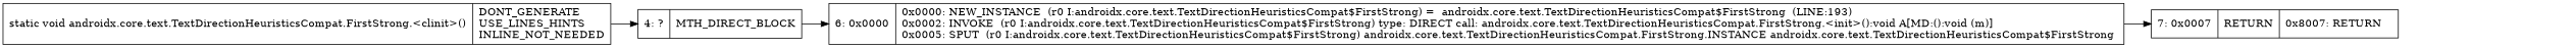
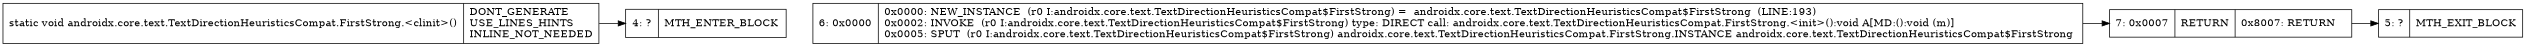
  digraph {
    rankdir=LR
    node [shape=record]
-   n1 [label="{4\:\ ?|MTH_DIRECT_BLOCK\l}"]
+   n1 [label="{4\:\ ?|MTH_ENTER_BLOCK\l}"]
    n2 [label="{6\:\ 0x0000|0x0000: NEW_INSTANCE  (r0 I:androidx.core.text.TextDirectionHeuristicsCompat$FirstStrong) =  androidx.core.text.TextDirectionHeuristicsCompat$FirstStrong  (LINE:193)\l0x0002: INVOKE  (r0 I:androidx.core.text.TextDirectionHeuristicsCompat$FirstStrong) type: DIRECT call: androidx.core.text.TextDirectionHeuristicsCompat.FirstStrong.\<init\>():void A[MD:():void (m)]\l0x0005: SPUT  (r0 I:androidx.core.text.TextDirectionHeuristicsCompat$FirstStrong) androidx.core.text.TextDirectionHeuristicsCompat.FirstStrong.INSTANCE androidx.core.text.TextDirectionHeuristicsCompat$FirstStrong \l}"]
    n3 [label="{7\:\ 0x0007|RETURN\l|0x8007: RETURN   \l}"]
+   n4 [label="{5\:\ ?|MTH_EXIT_BLOCK\l}"]
    n5 [label="{static void androidx.core.text.TextDirectionHeuristicsCompat.FirstStrong.\<clinit\>()  | DONT_GENERATE\lUSE_LINES_HINTS\lINLINE_NOT_NEEDED\l}"]
-   n1 -> n2
    n2 -> n3
+   n3 -> n4
    n5 -> n1
  }
